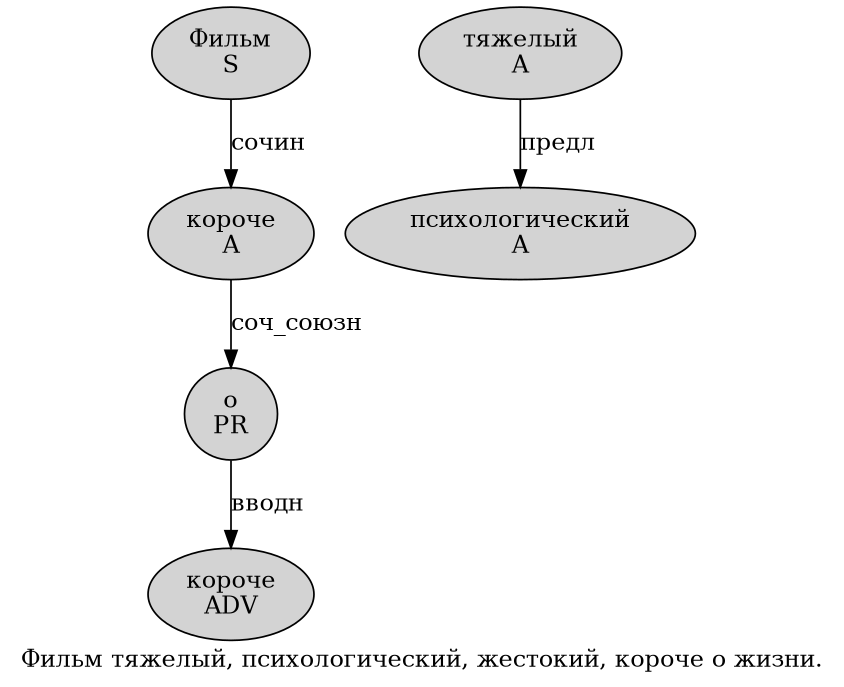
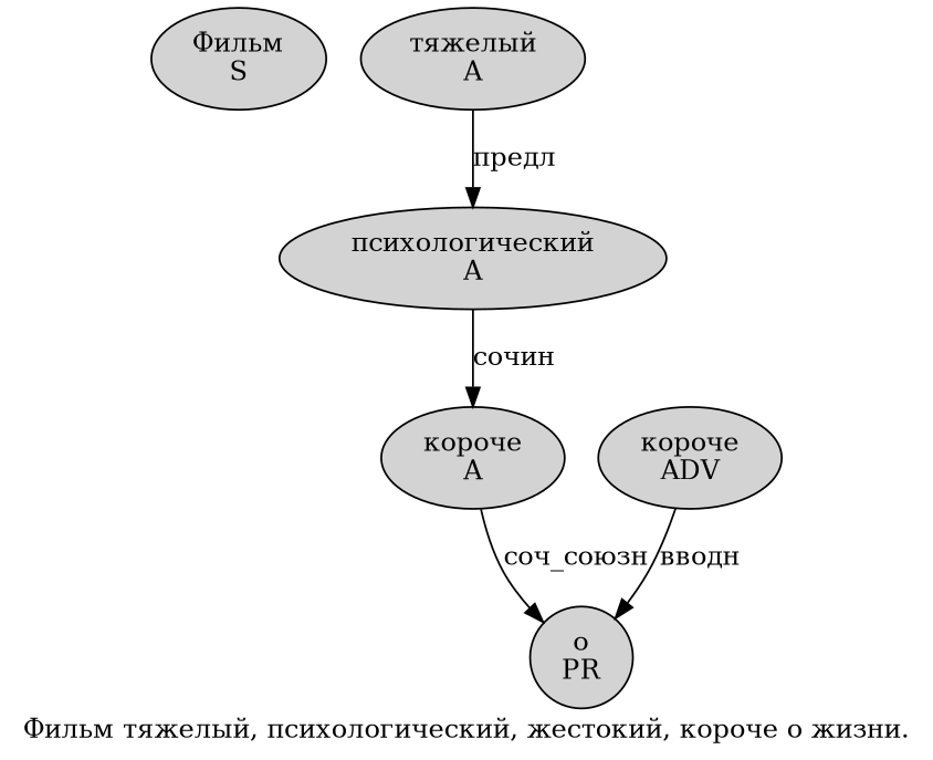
  digraph {
    label="Фильм тяжелый, психологический, жестокий, короче о жизни."
    node [fillcolor=lightgray penwidth=1 shape=ellipse style=filled]
    n1 [label="Фильм\nS"]
    n2 [label="тяжелый\nA"]
    n3 [label="психологический\nA"]
    n4 [label="короче\nA"]
    n5 [label="о\nPR"]
    n6 [label="короче\nADV"]
    n2 -> n3 [label="предл"]
-   n1 -> n4 [label="сочин"]
+   n3 -> n4 [label="сочин"]
    n4 -> n5 [label="соч_союзн"]
-   n5 -> n6 [label="вводн"]
+   n6 -> n5 [label="вводн"]
  }
